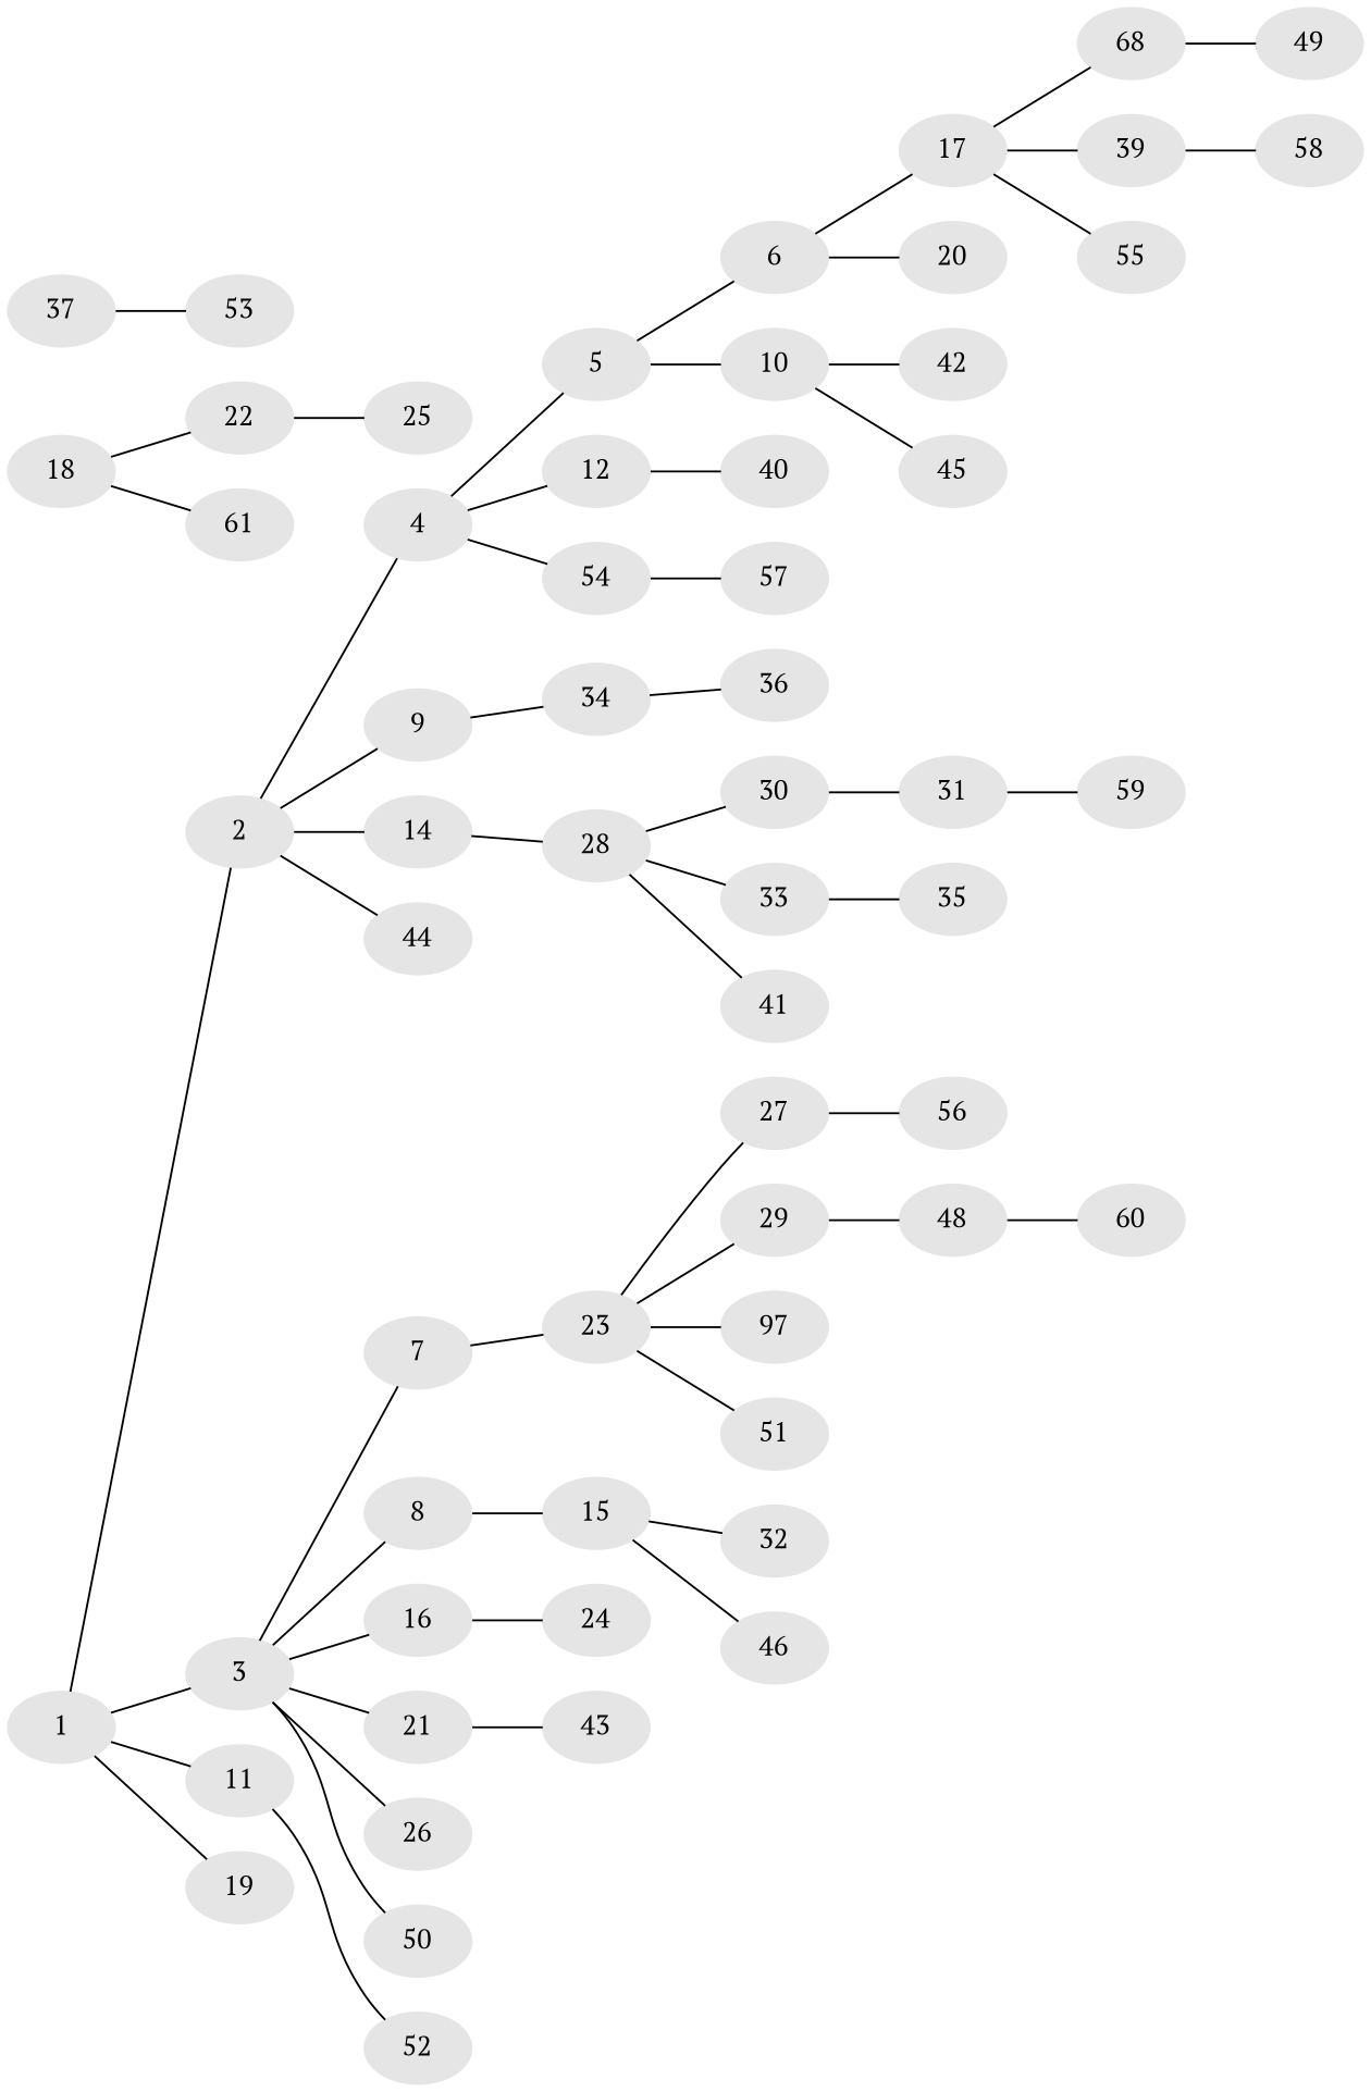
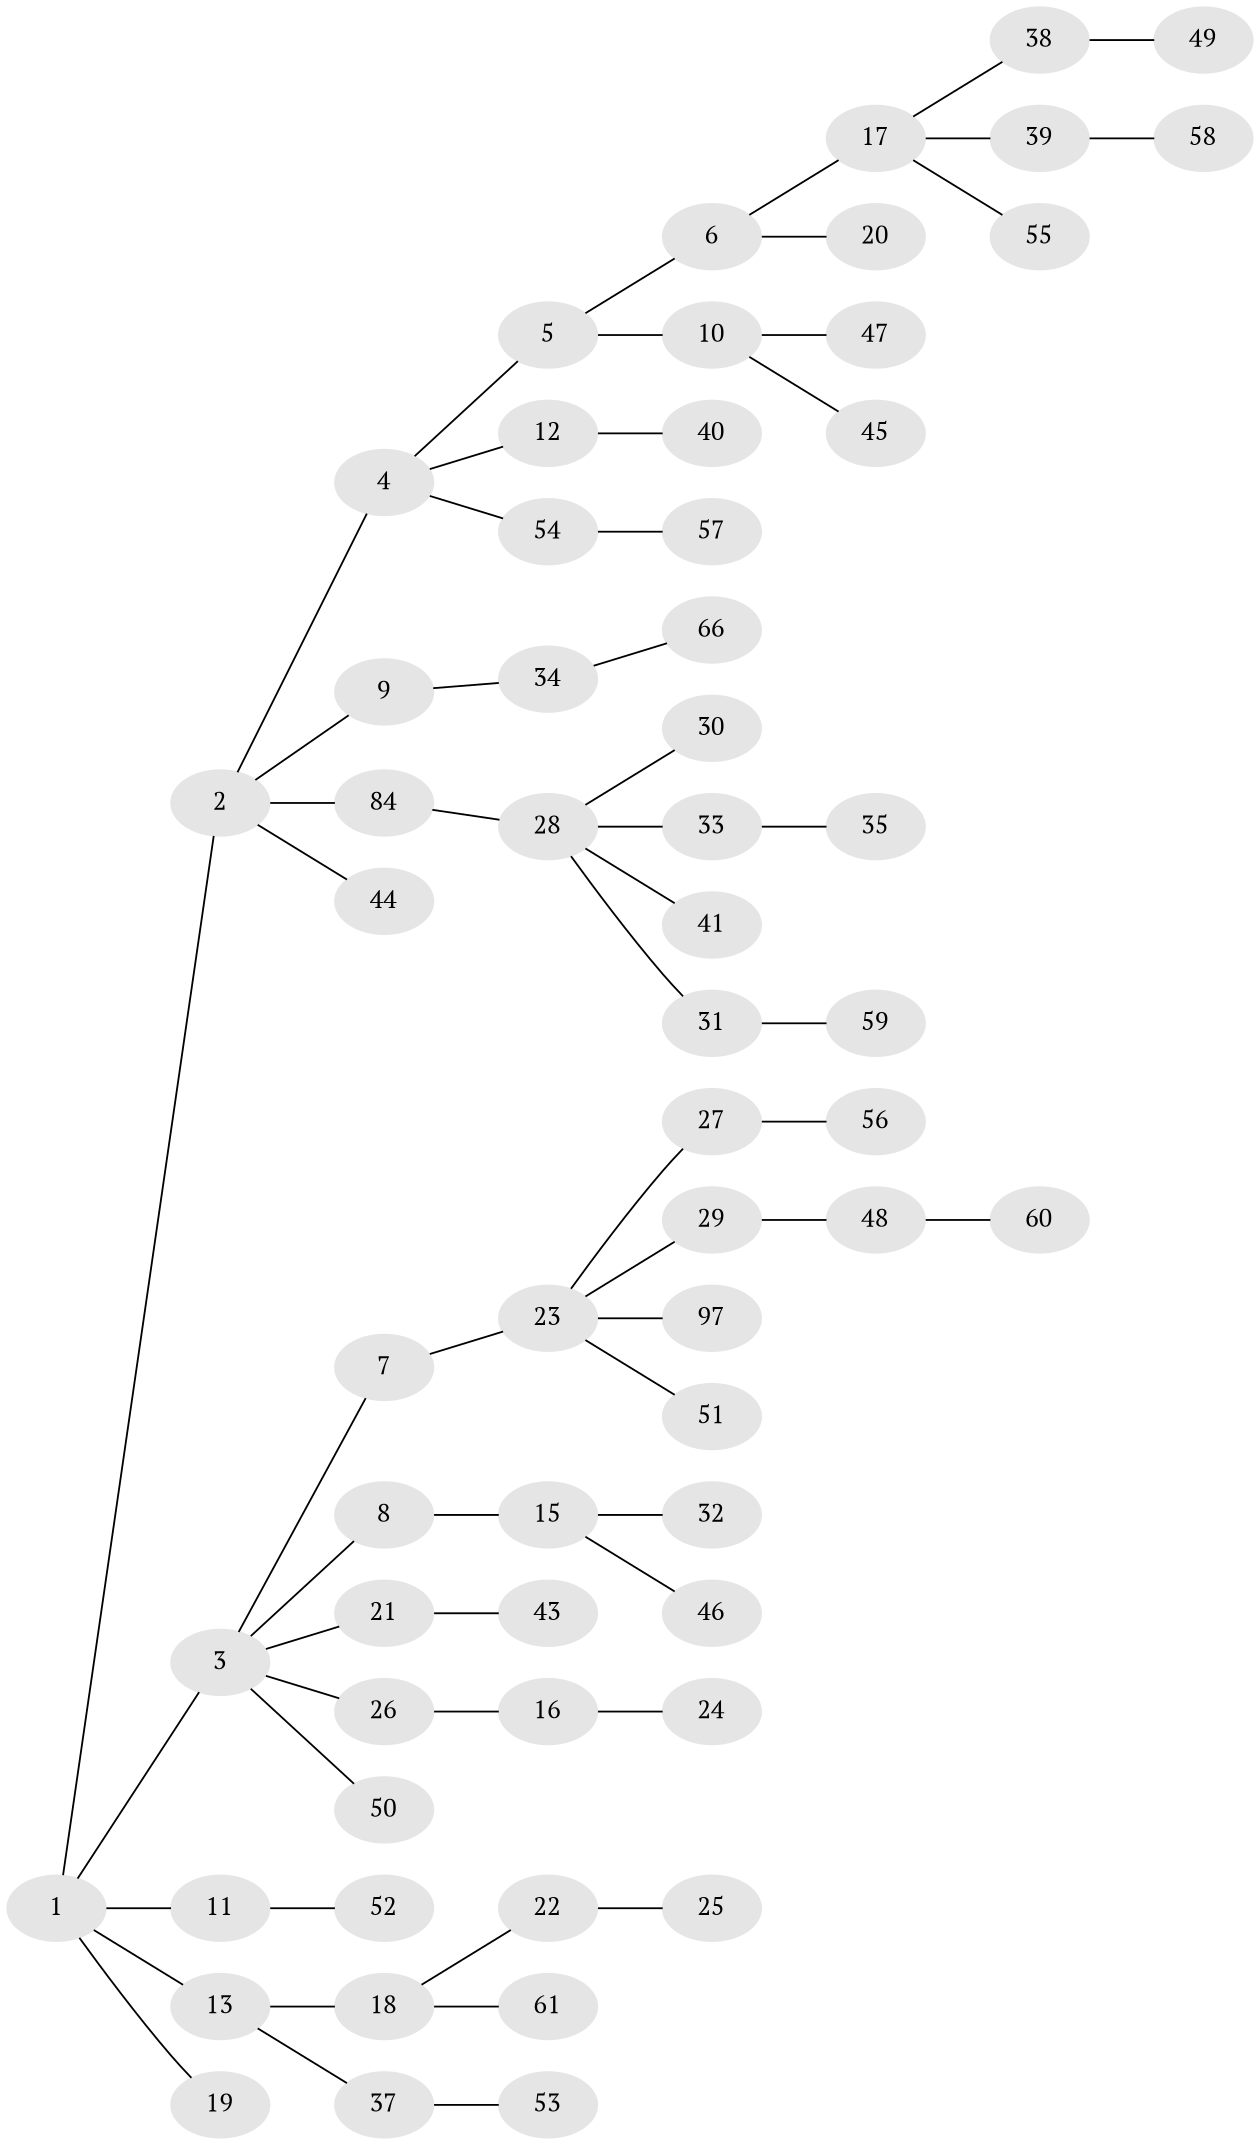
  graph {
    fontname="PT Serif"
    rankdir=LR
    node [color=gray90 fontname="PT Serif" style=filled]
    edge [fontname="PT Serif"]
    1
    2
    3
    11
+   13
    19
    4
    9
-   14
+   14 [label=84]
    44
    7
    8
    16
    21
    26
    50
    52
    18
    37
    5
    12
    54
    34
    28
    23
    15
    24
    43
    6
    10
    40
    57
    17
    20
-   42
+   42 [label=47]
    45
-   38 [label=68]
+   38
    39
    55
    27
    29
    n42 [label=97]
    51
    32
    46
-   36
+   36 [label=66]
    22
    61
    53
    30
    33
    41
    49
    58
    25
    56
    48
    31
    35
    60
    59
    1 -- 2
    1 -- 3
    1 -- 11
+   1 -- 13
    1 -- 19
    2 -- 4
    2 -- 9
    2 -- 14
    2 -- 44
    3 -- 7
    3 -- 8
-   3 -- 16
+   26 -- 16
    3 -- 21
    3 -- 26
    3 -- 50
    11 -- 52
+   13 -- 18
+   13 -- 37
    4 -- 5
    4 -- 12
    4 -- 54
    9 -- 34
    14 -- 28
    7 -- 23
    8 -- 15
    16 -- 24
    21 -- 43
    18 -- 22
    18 -- 61
    37 -- 53
    5 -- 6
    5 -- 10
    12 -- 40
    54 -- 57
    34 -- 36
    28 -- 30
    28 -- 33
    28 -- 41
    23 -- 27
    23 -- 29
    23 -- n42
    23 -- 51
    15 -- 32
    15 -- 46
    6 -- 17
    6 -- 20
    10 -- 42
    10 -- 45
    17 -- 38
    17 -- 39
    17 -- 55
    38 -- 49
    39 -- 58
    27 -- 56
    29 -- 48
    22 -- 25
-   30 -- 31
+   28 -- 31
    33 -- 35
    48 -- 60
    31 -- 59
  }
